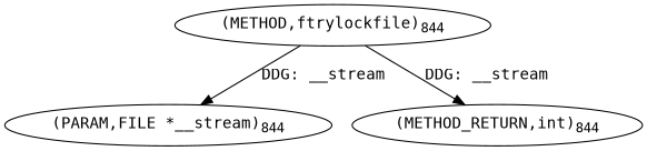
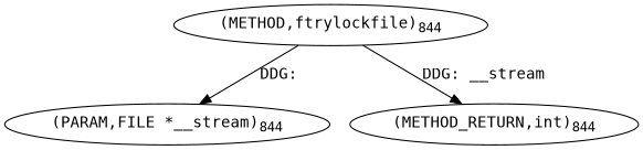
  digraph {
    fontname="DejaVu Sans Mono"
    node [fontname="DejaVu Sans Mono"]
    edge [fontname="DejaVu Sans Mono"]
    n1 [label=<(METHOD,ftrylockfile)<SUB>844</SUB>>]
    n2 [label=<(PARAM,FILE *__stream)<SUB>844</SUB>>]
    n3 [label=<(METHOD_RETURN,int)<SUB>844</SUB>>]
-   n1 -> n2 [label="DDG: __stream"]
+   n1 -> n2 [label="DDG: "]
    n1 -> n3 [label="DDG: __stream"]
  }
